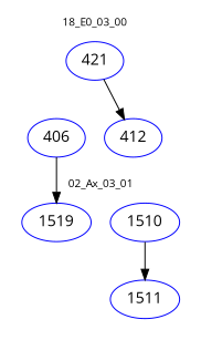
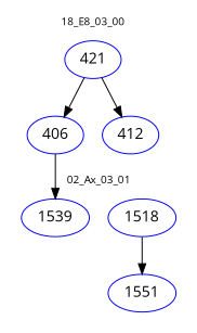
  digraph {
    fontname="Open Sans"
    node [color=blue fontname="Open Sans"]
    edge [color=black fontname="Open Sans"]
-   n1 [label=1510]
-   n2 [label=1511]
-   n3 [label=1519]
+   n1 [label=1518]
+   n2 [label=1551]
+   n3 [label=1539]
    n4 [label=421]
    n5 [label=406]
    n6 [label=412]
    subgraph cluster_1 {
      color=white
      fontsize=10
      label="02_Ax_03_01"
      n1
      n2
      n3
    }
    subgraph cluster_2 {
      color=white
      fontsize=10
-     label="18_E0_03_00"
+     label="18_E8_03_00"
      n4
      n5
      n6
    }
    n1 -> n2
+   n4 -> n5
    n4 -> n6
    n5 -> n3
  }
